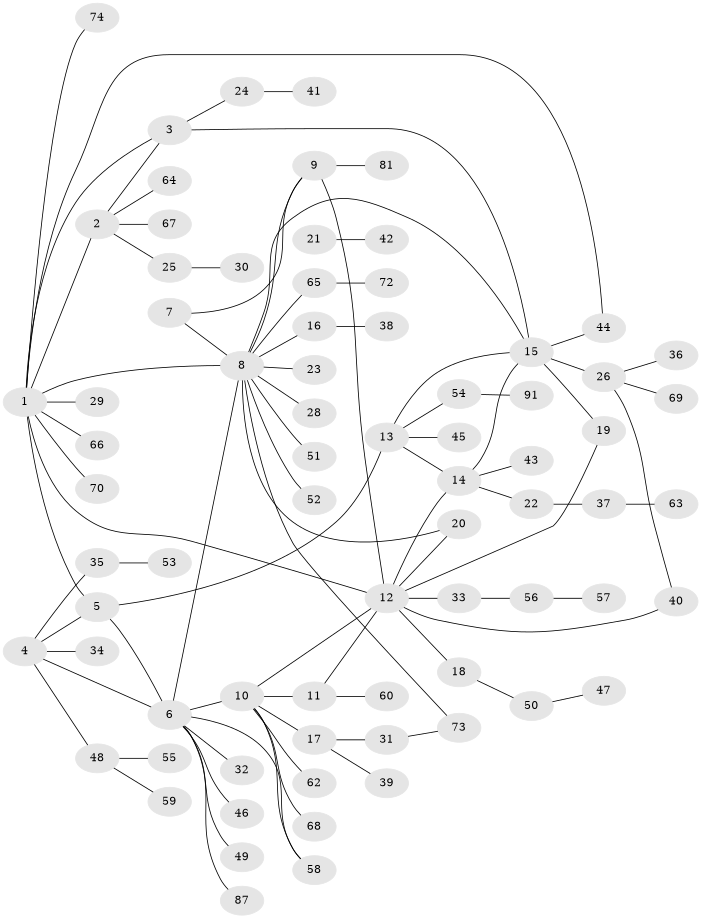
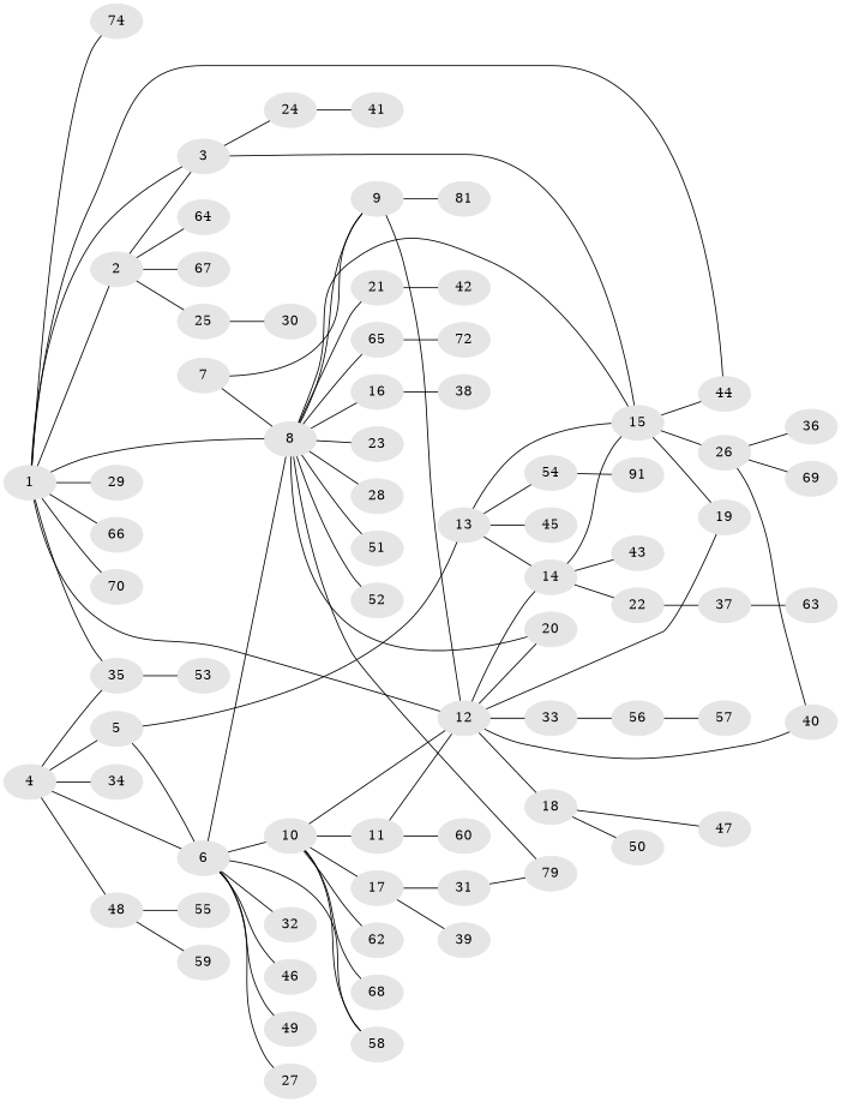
  graph {
    rankdir=LR
    node [color=gray90 style=filled]
    1
    2
    3
    5
    8
    12
    29
    44
    66
    70
    74
    25
    64
    67
    15
    24
    6
    13
    9
    16
    20
    21
    23
    28
    51
    52
    65
-   73
+   73 [label=79]
    14
    18
    19
    33
    40
    30
    26
    41
    4
    34
    35
    48
    10
-   27 [label=87]
+   27
    32
    46
    49
    58
    53
    55
    59
    45
    54
    11
    17
    62
    68
    7
    n57 [label=81]
    38
    42
    72
    60
    31
    39
    22
    43
    47
    50
    56
    n69 [label=91]
    37
    36
    69
    63
    57
    1 -- 2
    1 -- 3
-   1 -- 5
+   1 -- 35
    1 -- 8
    1 -- 12
    1 -- 29
    1 -- 44
    1 -- 66
    1 -- 70
    1 -- 74
    2 -- 3
    2 -- 25
    2 -- 64
    2 -- 67
    3 -- 15
    3 -- 24
    5 -- 6
    5 -- 13
    8 -- 15
    8 -- 9
    8 -- 16
    8 -- 20
+   8 -- 21
    8 -- 23
    8 -- 28
    8 -- 51
    8 -- 52
    8 -- 65
    8 -- 73
    12 -- 20
    12 -- 14
    12 -- 18
    12 -- 19
    12 -- 33
    12 -- 40
    25 -- 30
    15 -- 44
    15 -- 19
    15 -- 26
    24 -- 41
    6 -- 8
    6 -- 10
    6 -- 27
    6 -- 32
    6 -- 46
    6 -- 49
    6 -- 58
    13 -- 15
    13 -- 14
    13 -- 45
    13 -- 54
    9 -- 12
    9 -- n57
    16 -- 38
    21 -- 42
    65 -- 72
    14 -- 15
    14 -- 22
    14 -- 43
-   50 -- 47
+   18 -- 47
    18 -- 50
    33 -- 56
    26 -- 40
    26 -- 36
    26 -- 69
    4 -- 5
    4 -- 6
    4 -- 34
    4 -- 35
    4 -- 48
    35 -- 53
    48 -- 55
    48 -- 59
    10 -- 12
    10 -- 58
    10 -- 11
    10 -- 17
    10 -- 62
    10 -- 68
    54 -- n69
    11 -- 12
    11 -- 60
    17 -- 31
    17 -- 39
    7 -- 8
    7 -- 9
    31 -- 73
    22 -- 37
    56 -- 57
    37 -- 63
  }
